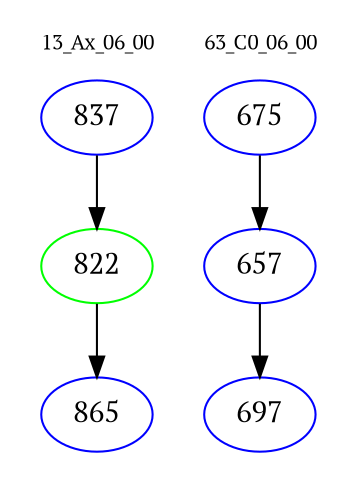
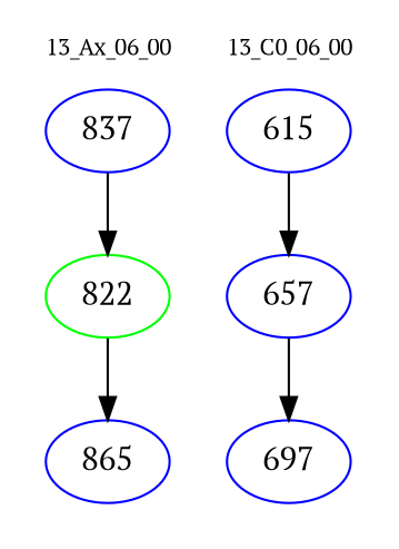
  digraph {
    fontname="PT Serif"
    node [color=blue fontname="PT Serif"]
    edge [color=black fontname="PT Serif"]
    n1 [label=837]
    n2 [color=green label=822]
    n3 [label=865]
-   n4 [label=675]
+   n4 [label=615]
    n5 [label=657]
    n6 [label=697]
    subgraph cluster_1 {
      color=white
      fontsize=10
      label="13_Ax_06_00"
      n1
      n2
      n3
    }
    subgraph cluster_2 {
      color=white
      fontsize=10
-     label="63_C0_06_00"
+     label="13_C0_06_00"
      n4
      n5
      n6
    }
    n1 -> n2
    n2 -> n3
    n4 -> n5
    n5 -> n6
  }
